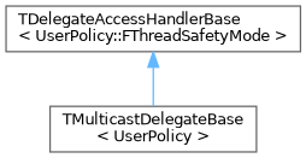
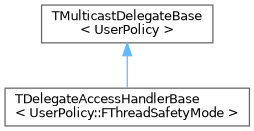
  digraph {
    rankdir=TB
    fontname="DejaVu Sans"
    node [color=grey40 fillcolor=white fontname="DejaVu Sans" fontsize=10 shape=box style=filled]
    n1 [height=0.2 label="TDelegateAccessHandlerBase\l\< UserPolicy::FThreadSafetyMode \>" width=0.4]
    n2 [height=0.2 label="TMulticastDelegateBase\l\< UserPolicy \>" width=0.4]
-   n1 -> n2 [color=steelblue1 dir=back fontname="DejaVu Sans" fontsize=10 labelfontname=Helvetica labelfontsize=10 style=solid]
+   n2 -> n1 [color=steelblue1 dir=back fontname="DejaVu Sans" fontsize=10 labelfontname=Helvetica labelfontsize=10 style=solid]
  }
